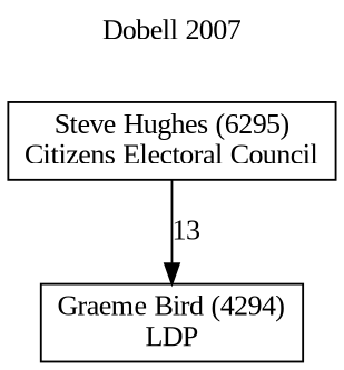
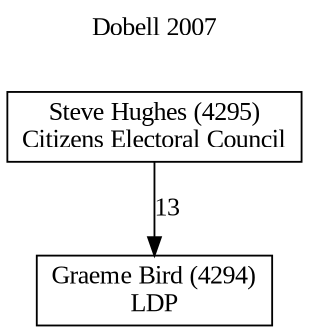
  digraph {
    label="Dobell 2007"
    labelloc=t
    mclimit=10
    fontname="Liberation Serif"
    node [shape=box fontname="Liberation Serif"]
    n1 [label="Graeme Bird (4294)\nLDP"]
-   n2 [label="Steve Hughes (6295)\nCitizens Electoral Council"]
+   n2 [label="Steve Hughes (4295)\nCitizens Electoral Council"]
    n2 -> n1 [label=13 fontname="Liberation Serif"]
  }
